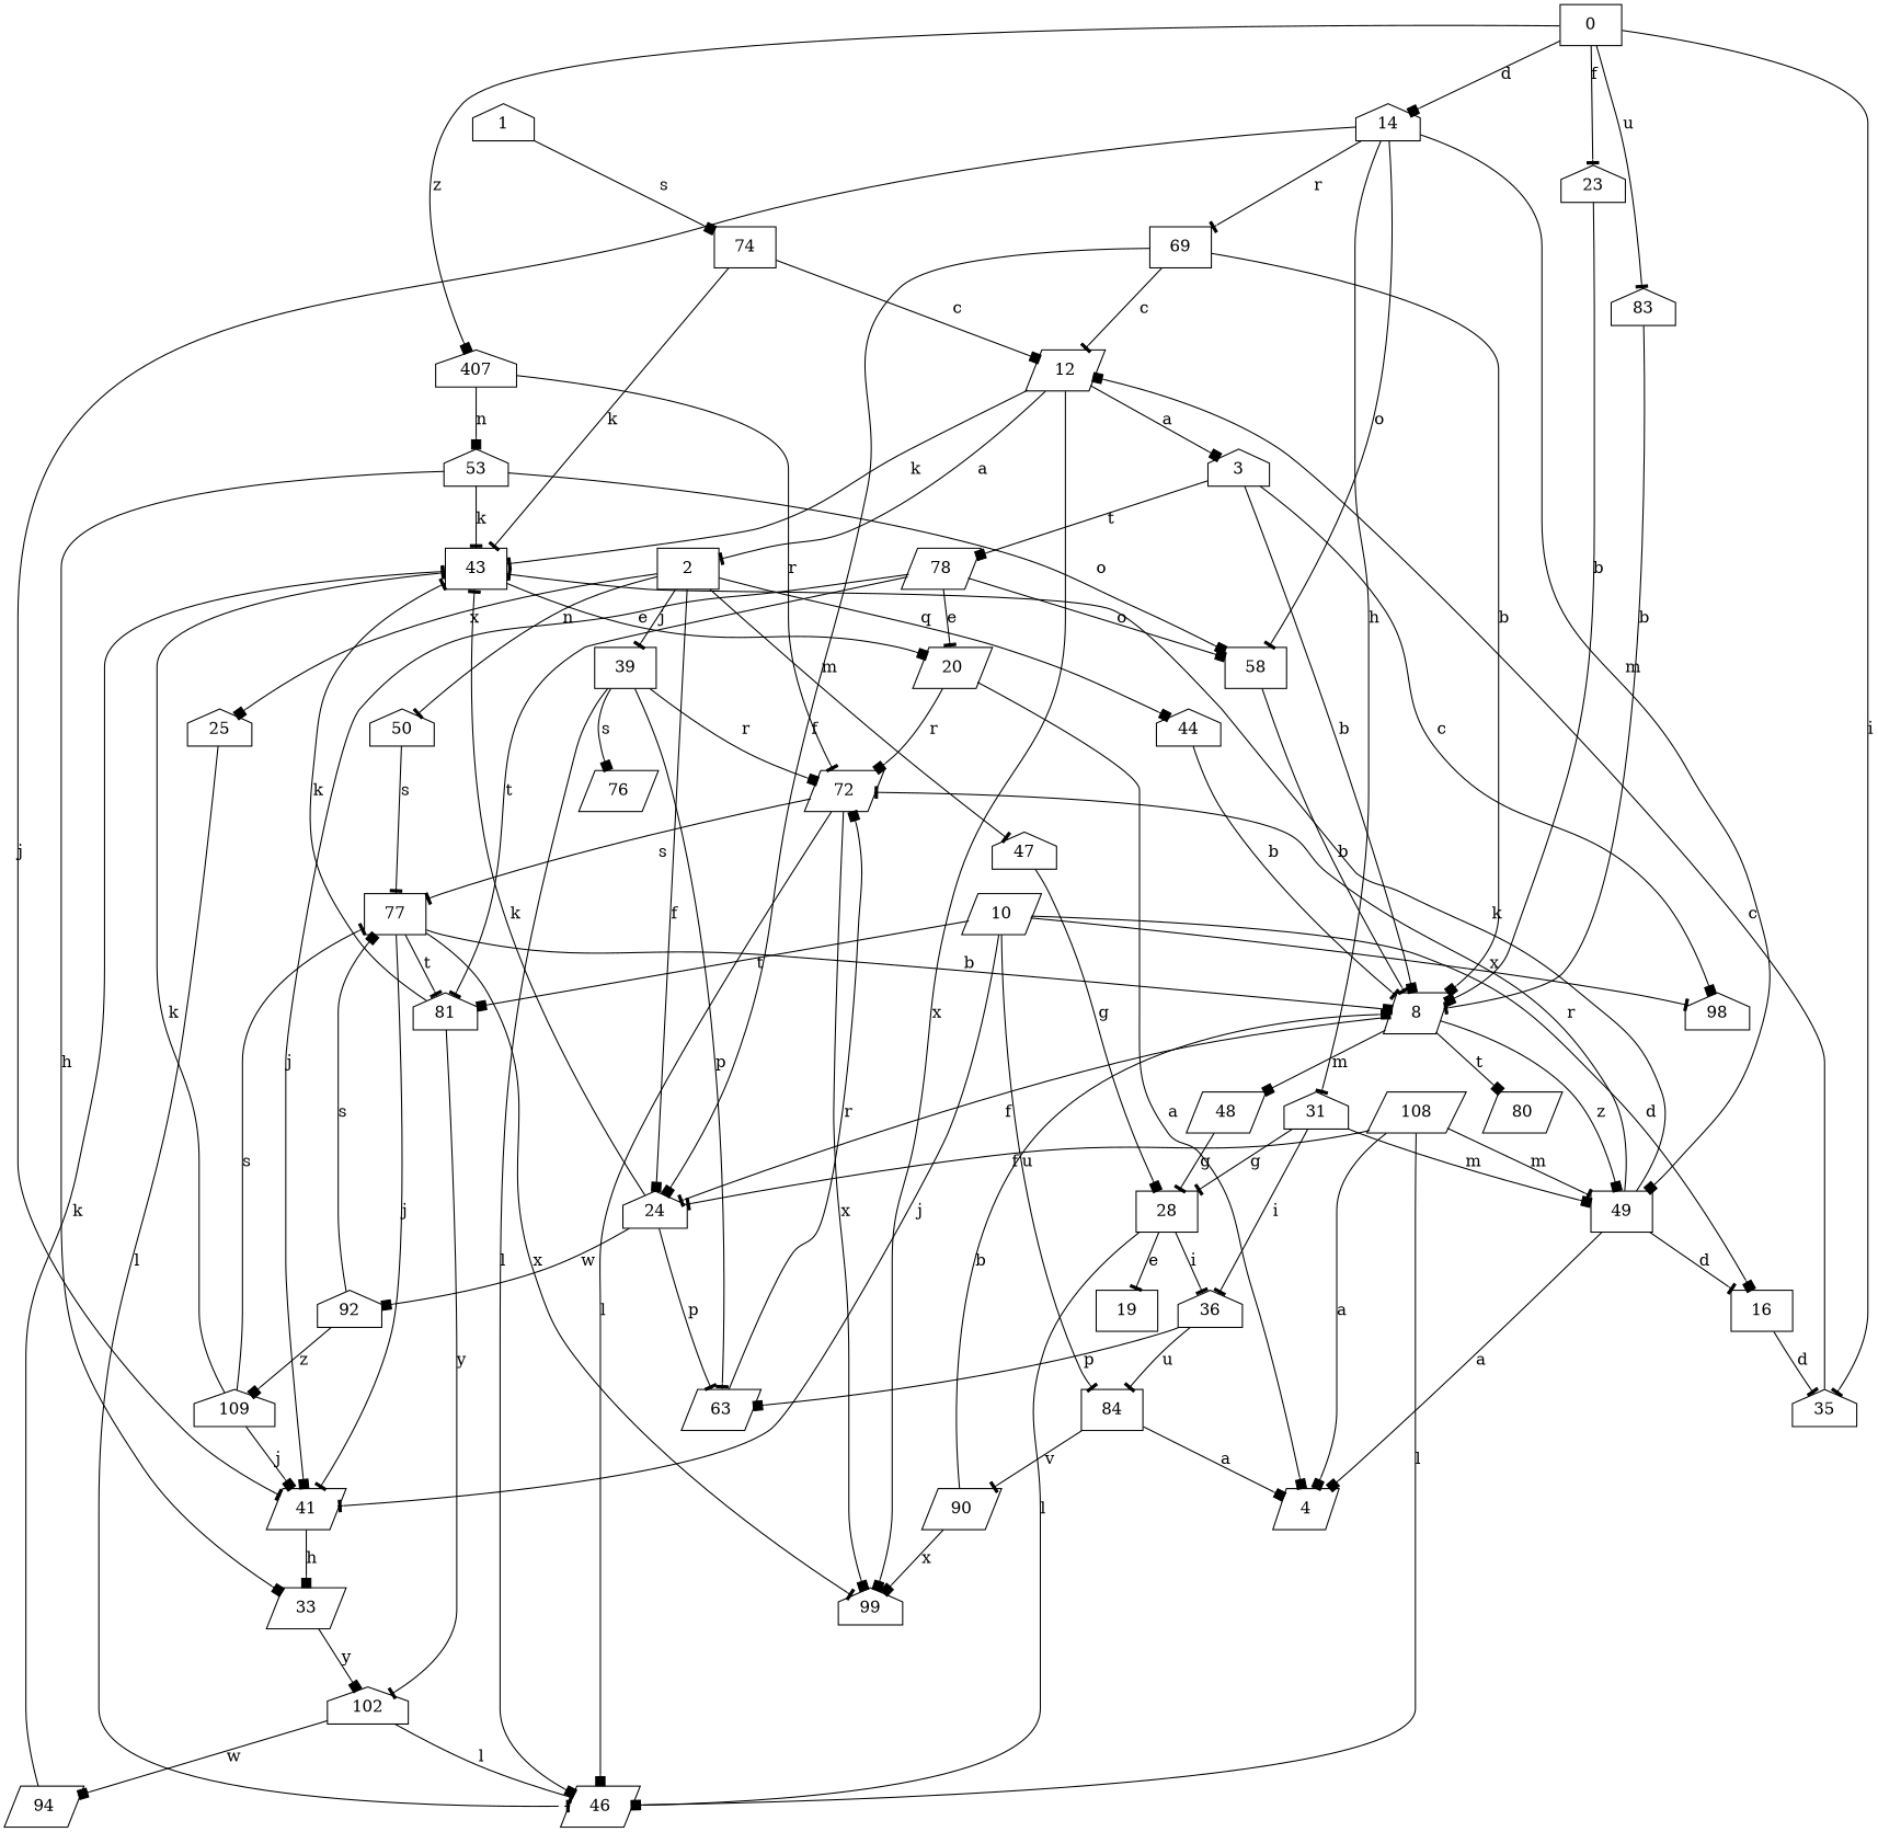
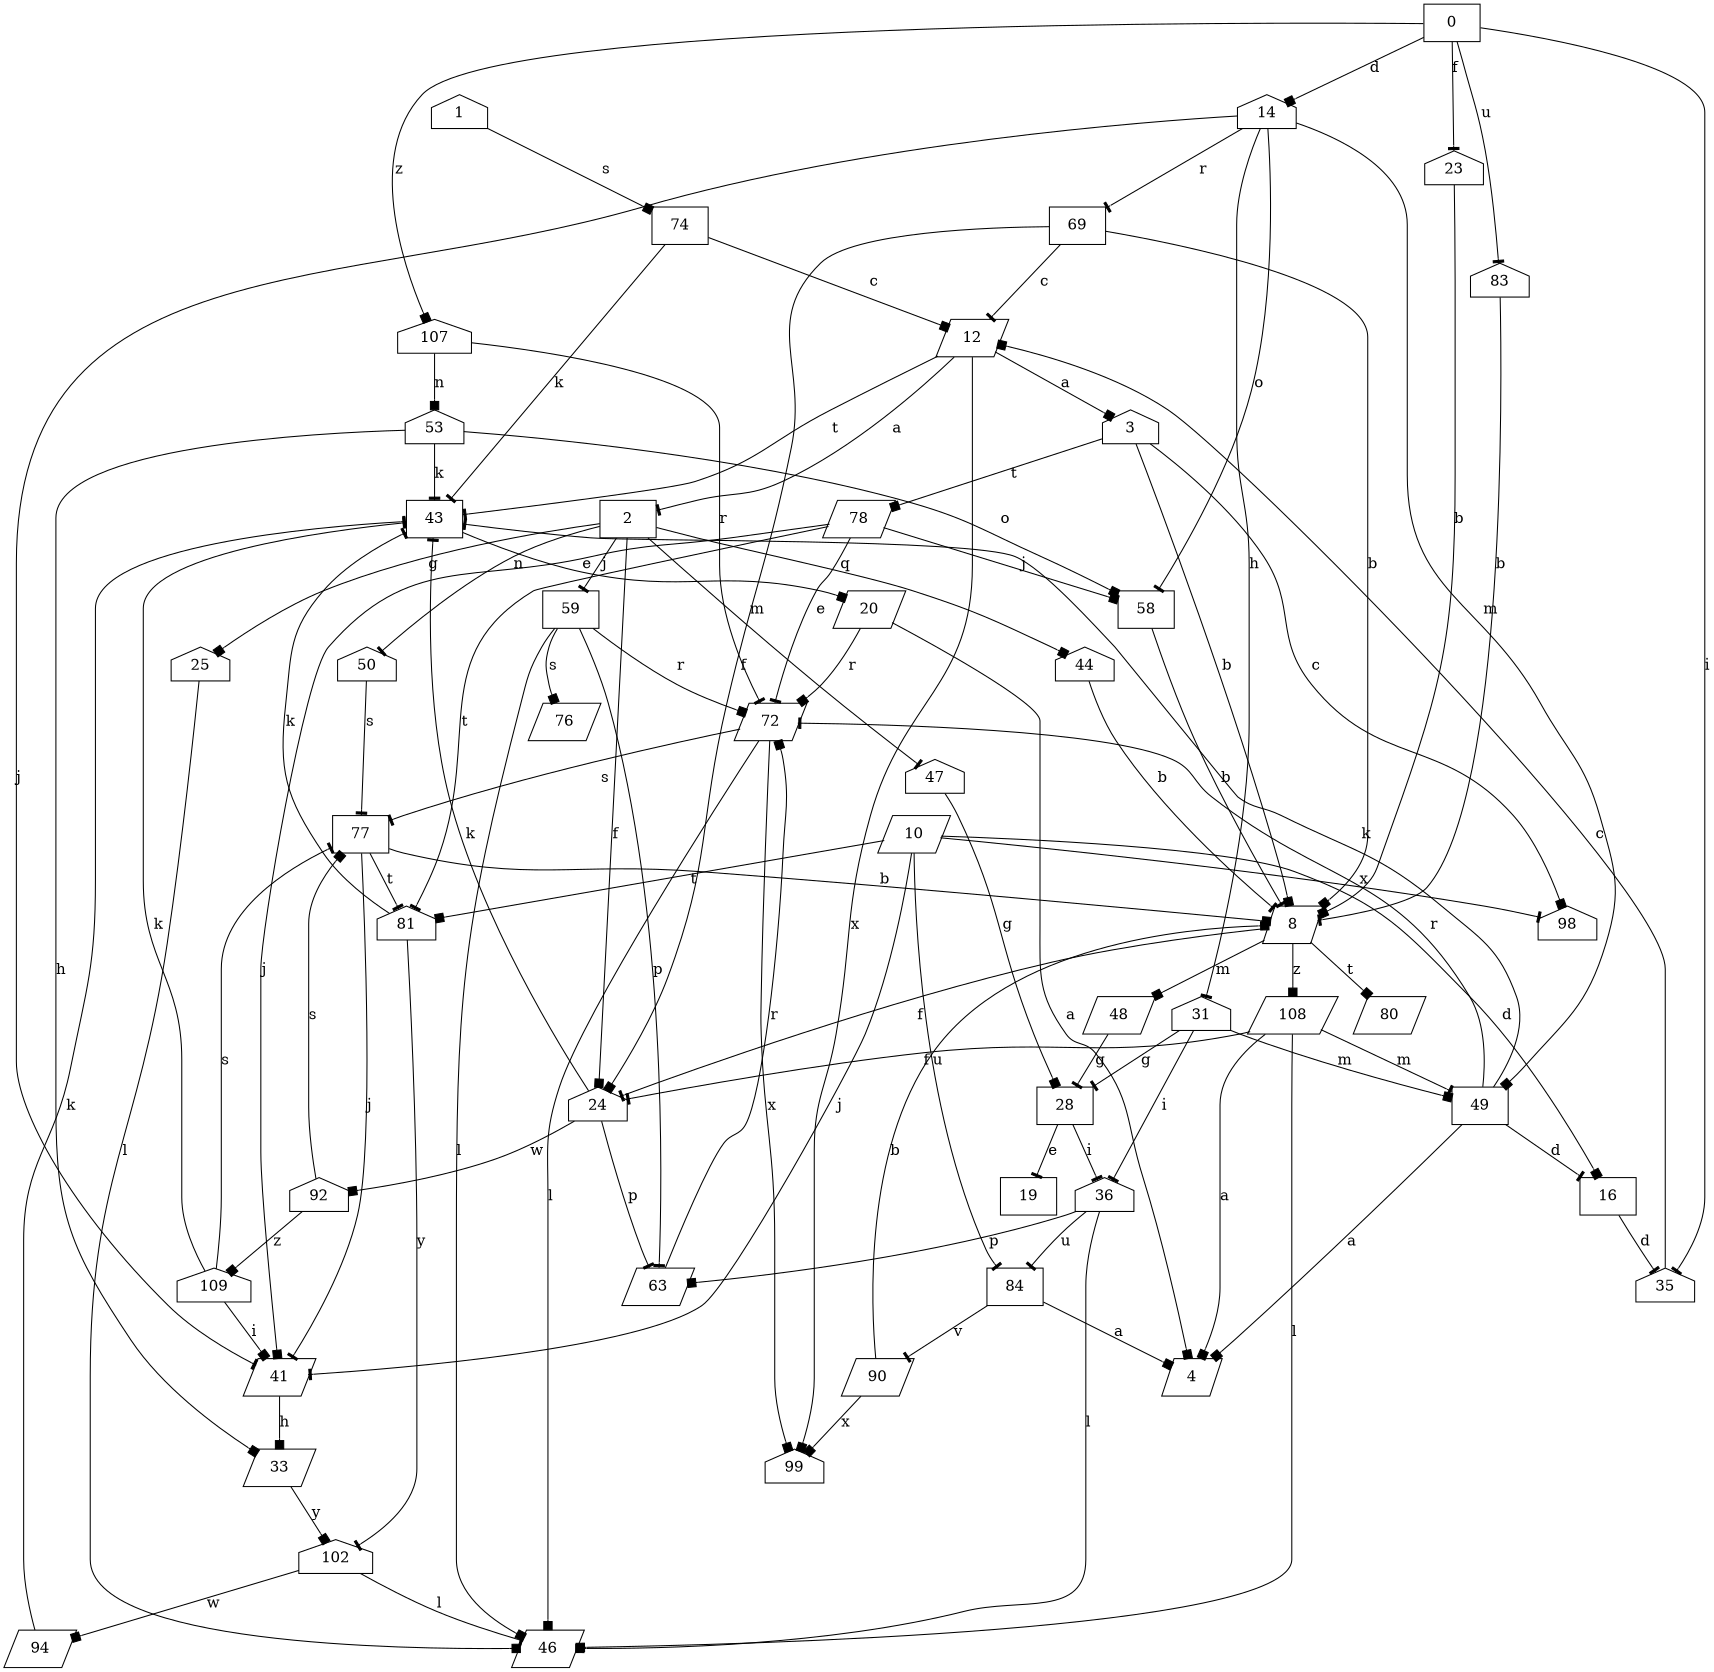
  strict digraph {
    node [shape=house]
    edge [arrowhead=box]
    74 [shape=box]
    1
    12 [shape=parallelogram]
    43 [shape=box]
    2 [shape=box]
    24
    25
-   39 [shape=box]
+   39 [shape=box label=59]
    47
    50
    n11 [label=44]
    63 [shape=parallelogram]
    92
    46 [shape=parallelogram]
    72 [shape=parallelogram]
    76 [shape=parallelogram]
    28 [shape=box]
    77 [shape=box]
    8 [shape=parallelogram]
    3
    78 [shape=parallelogram]
    98
    48 [shape=parallelogram]
    80 [shape=parallelogram]
    108 [shape=parallelogram]
    10 [shape=parallelogram]
    16 [shape=box]
    41 [shape=parallelogram]
    81
    84 [shape=box]
    58 [shape=box]
    20 [shape=parallelogram]
    49 [shape=box]
    4 [shape=parallelogram]
    35
    33 [shape=parallelogram]
    102
    90 [shape=parallelogram]
    99
    14
    31
    69 [shape=box]
    36
    23
    109
    19 [shape=box]
    94 [shape=parallelogram]
    53
    83
    0 [shape=box]
-   107 [label=407]
+   107
    74 -> 12 [label=c]
    74 -> 43 [arrowhead=tee label=k]
    1 -> 74 [label=s]
-   12 -> 43 [arrowhead=tee label=k]
+   12 -> 43 [arrowhead=tee label=t]
    12 -> 2 [arrowhead=tee label=a]
    12 -> 3 [label=a]
    12 -> 99 [label=x]
    43 -> 20 [label=e]
    2 -> 24 [label=f]
-   2 -> 25 [label=x]
+   2 -> 25 [label=g]
    2 -> 39 [arrowhead=tee label=j]
    2 -> 47 [arrowhead=tee label=m]
    2 -> 50 [arrowhead=tee label=n]
    2 -> n11 [label=q]
    24 -> 43 [arrowhead=tee label=k]
    24 -> 63 [arrowhead=tee label=p]
    24 -> 92 [label=w]
-   25 -> 46 [arrowhead=tee label=l]
+   25 -> 46 [label=l]
    39 -> 63 [arrowhead=tee label=p]
    39 -> 46 [label=l]
    39 -> 72 [label=r]
    39 -> 76 [label=s]
    47 -> 28 [label=g]
    50 -> 77 [arrowhead=tee label=s]
    n11 -> 8 [arrowhead=tee label=b]
    63 -> 72 [label=r]
    92 -> 77 [label=s]
    92 -> 109 [label=z]
    72 -> 46 [label=l]
    72 -> 77 [arrowhead=tee label=s]
    72 -> 99 [label=x]
    28 -> 36 [arrowhead=tee label=i]
    28 -> 19 [arrowhead=tee label=e]
    77 -> 8 [label=b]
    77 -> 41 [arrowhead=tee label=j]
    77 -> 81 [arrowhead=tee label=t]
-   77 -> 99 [arrowhead=tee label=x]
    8 -> 24 [arrowhead=tee label=f]
    8 -> 48 [label=m]
    8 -> 80 [label=t]
-   8 -> 49 [label=z]
+   8 -> 108 [label=z]
    3 -> 8 [label=b]
    3 -> 78 [label=t]
    3 -> 98 [label=c]
    78 -> 41 [label=j]
    78 -> 81 [arrowhead=tee label=t]
-   78 -> 58 [label=o]
-   78 -> 20 [arrowhead=tee label=e]
+   78 -> 58 [label=j]
+   78 -> 72 [arrowhead=tee label=e]
    48 -> 28 [arrowhead=tee label=g]
    108 -> 24 [arrowhead=tee label=f]
    108 -> 46 [label=l]
    108 -> 49 [arrowhead=tee label=m]
    108 -> 4 [label=a]
    10 -> 98 [arrowhead=tee label=x]
    10 -> 16 [label=d]
    10 -> 41 [arrowhead=tee label=j]
    10 -> 81 [label=t]
    10 -> 84 [arrowhead=tee label=u]
    16 -> 35 [arrowhead=tee label=d]
    41 -> 33 [label=h]
    81 -> 43 [arrowhead=tee label=k]
    81 -> 102 [arrowhead=tee label=y]
    84 -> 4 [label=a]
    84 -> 90 [arrowhead=tee label=v]
    58 -> 8 [arrowhead=tee label=b]
    20 -> 72 [label=r]
    20 -> 4 [label=a]
    49 -> 43 [arrowhead=tee label=k]
    49 -> 72 [arrowhead=tee label=r]
    49 -> 16 [arrowhead=tee label=d]
    49 -> 4 [label=a]
    35 -> 12 [label=c]
    33 -> 102 [label=y]
    102 -> 46 [arrowhead=tee label=l]
    102 -> 94 [label=w]
    90 -> 8 [label=b]
    90 -> 99 [label=x]
    14 -> 41 [arrowhead=tee label=j]
    14 -> 58 [arrowhead=tee label=o]
    14 -> 49 [label=m]
    14 -> 31 [arrowhead=tee label=h]
    14 -> 69 [arrowhead=tee label=r]
    31 -> 28 [arrowhead=tee label=g]
    31 -> 49 [label=m]
    31 -> 36 [arrowhead=tee label=i]
    69 -> 12 [arrowhead=tee label=c]
    69 -> 24 [label=f]
    69 -> 8 [label=b]
    36 -> 63 [label=p]
-   28 -> 46 [label=l]
+   36 -> 46 [label=l]
    36 -> 84 [arrowhead=tee label=u]
    23 -> 8 [label=b]
    109 -> 43 [arrowhead=tee label=k]
    109 -> 77 [arrowhead=tee label=s]
-   109 -> 41 [label=j]
+   109 -> 41 [label=i]
    94 -> 43 [arrowhead=tee label=k]
    53 -> 43 [arrowhead=tee label=k]
    53 -> 58 [label=o]
    53 -> 33 [label=h]
    83 -> 8 [arrowhead=tee label=b]
    0 -> 35 [arrowhead=tee label=i]
    0 -> 14 [label=d]
    0 -> 23 [arrowhead=tee label=f]
    0 -> 83 [arrowhead=tee label=u]
    0 -> 107 [label=z]
    107 -> 72 [arrowhead=tee label=r]
    107 -> 53 [label=n]
  }
